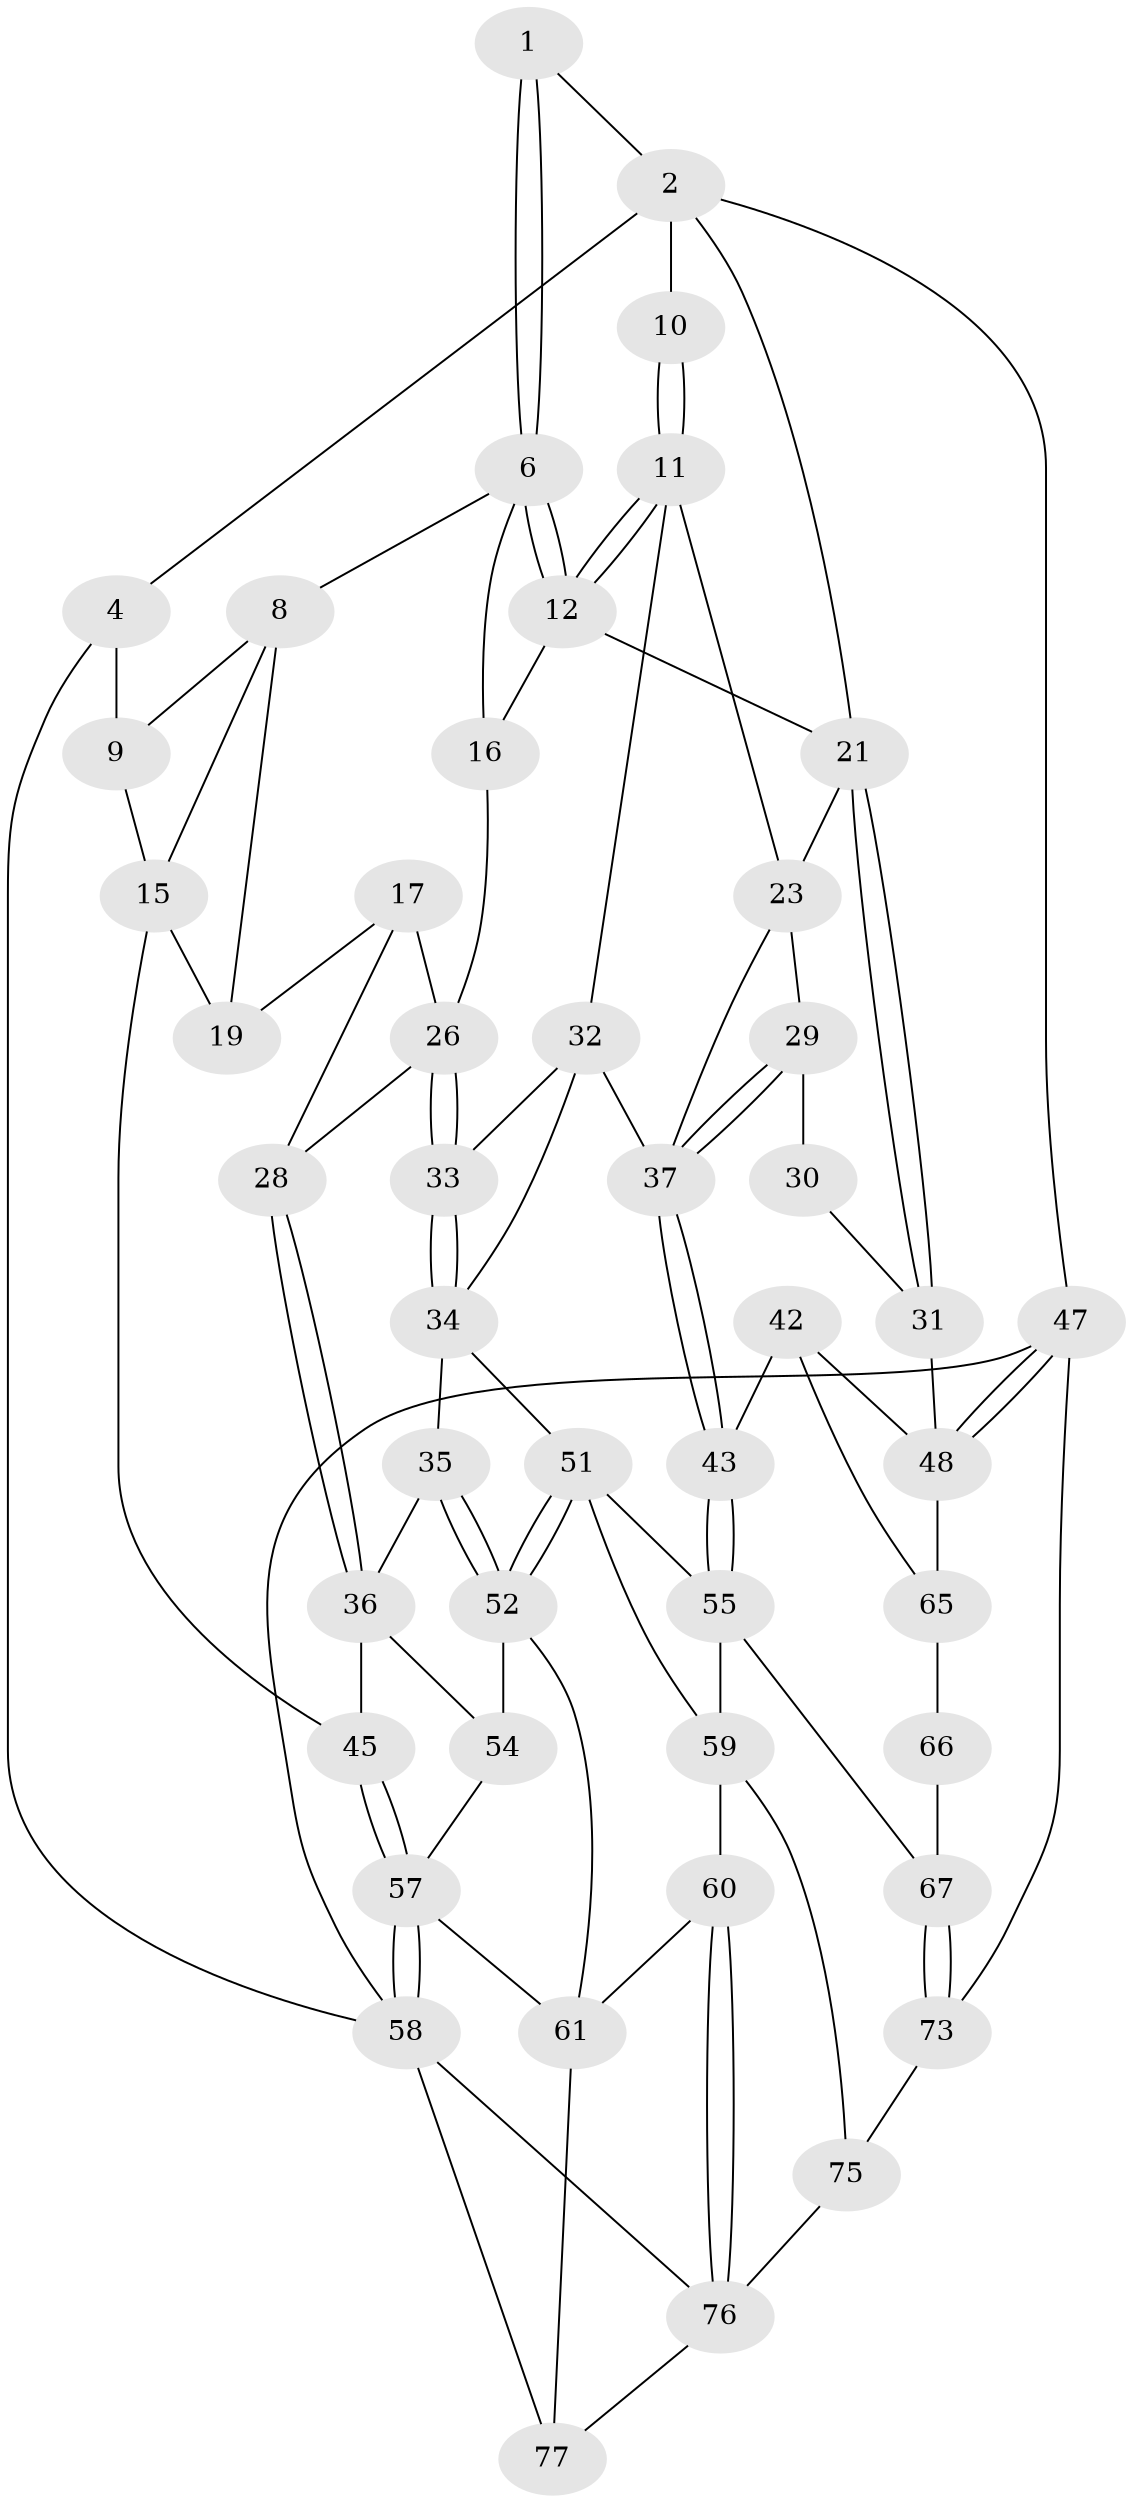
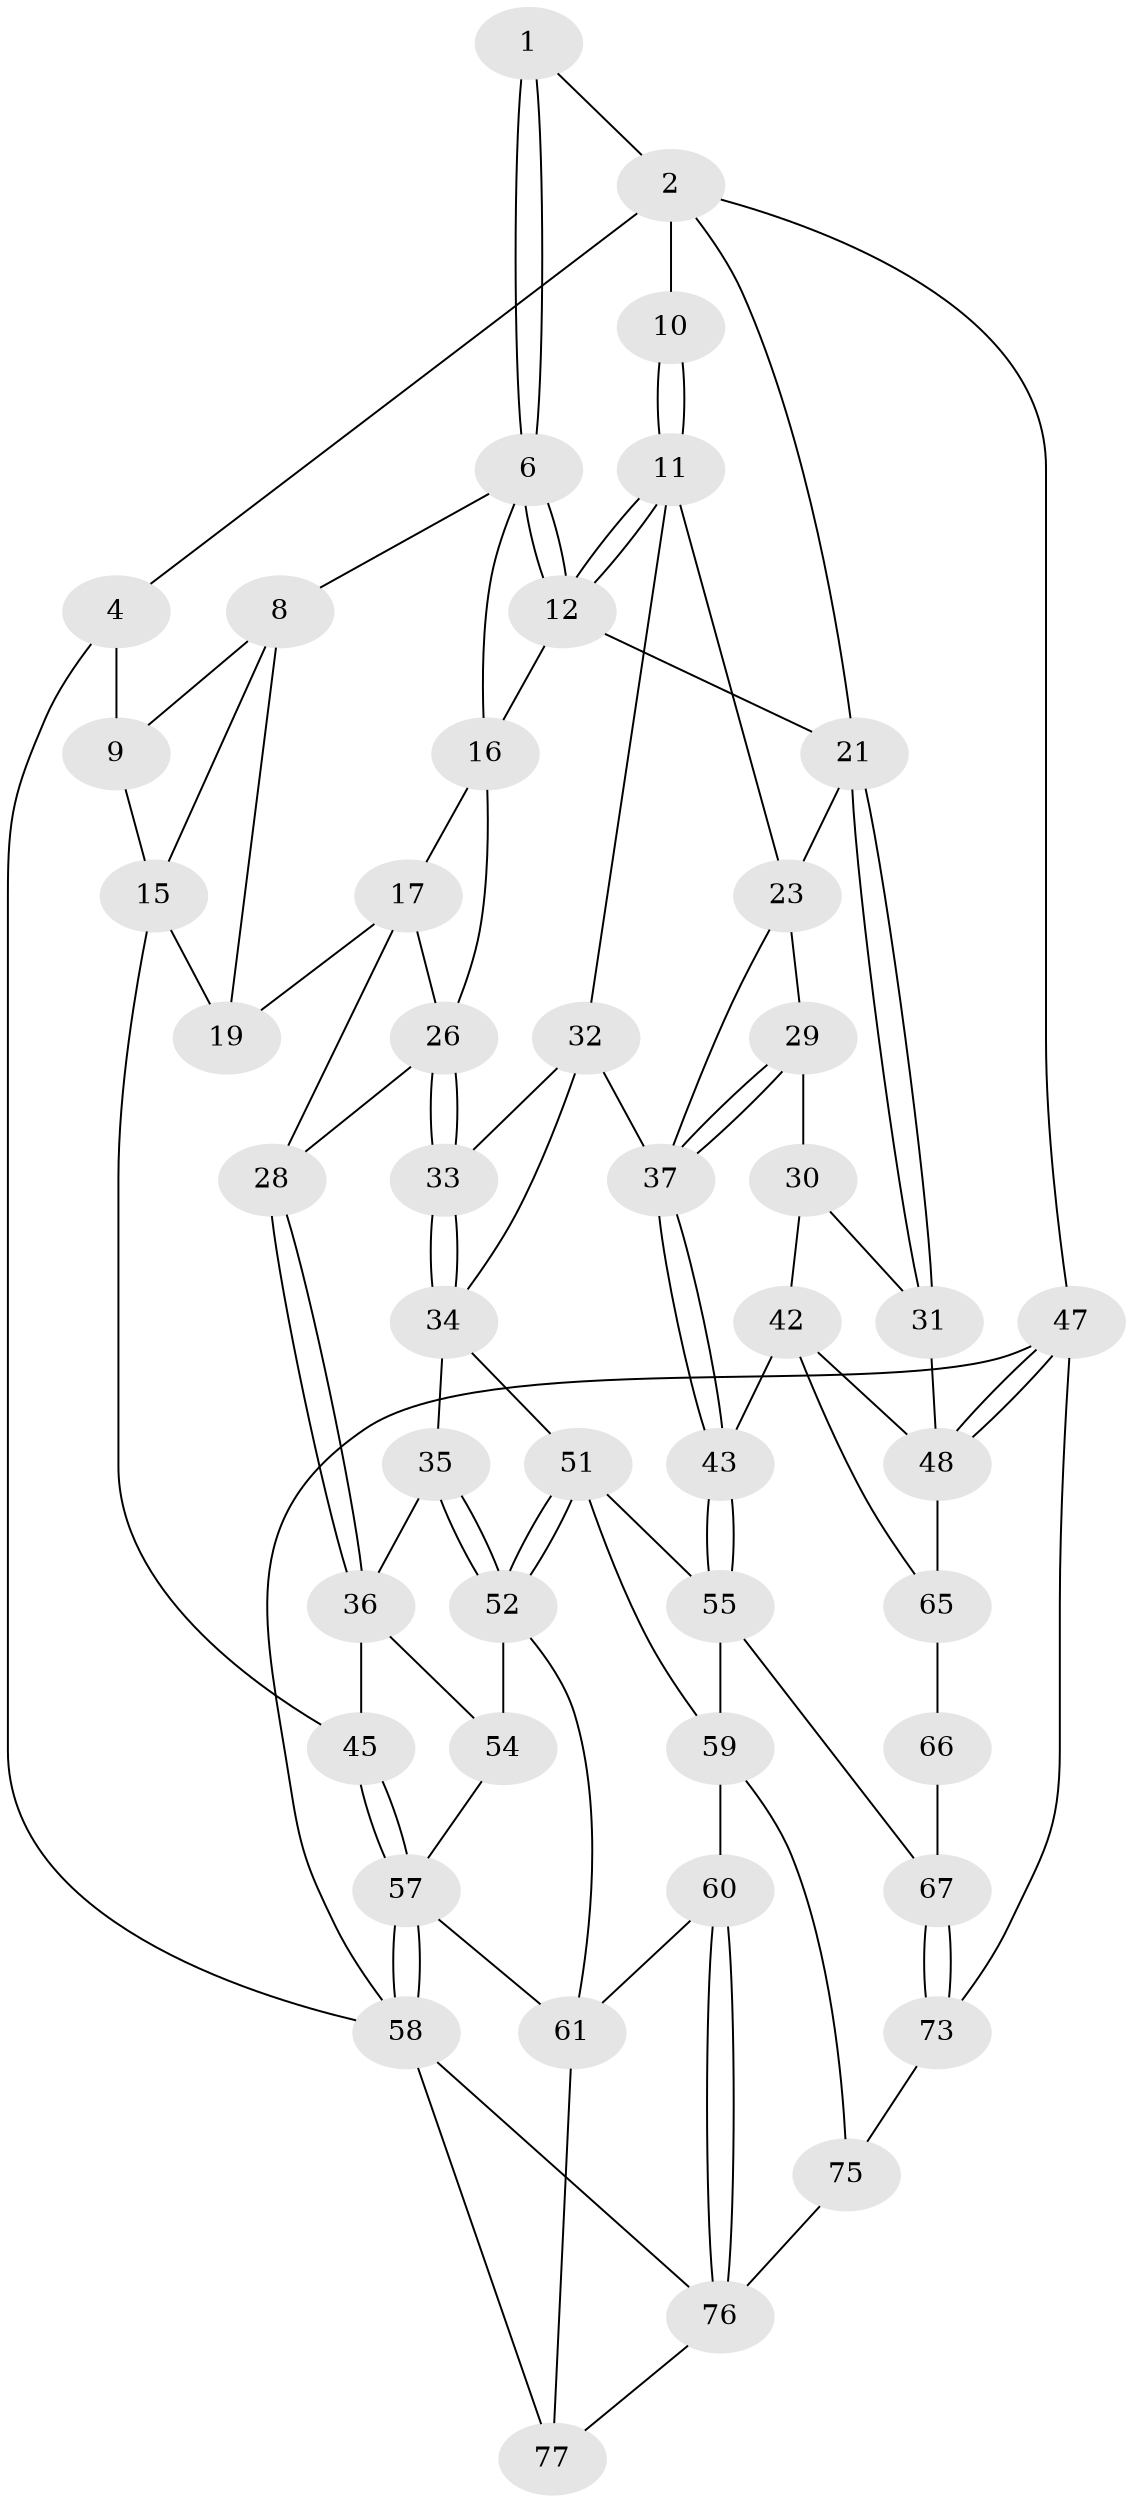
  graph {
    node [color=gray90 style=filled]
    2 [super="+3"]
    1
    6 [super="+7"]
    4 [super="+5"]
    10
    21 [super="+22"]
    47 [super="+79"]
    8 [super="+14"]
    12
    16 [super="+20"]
    9 [super="+13"]
    58 [super="+80"]
    11 [super="+25"]
    23 [super="+24"]
    31 [super="+50"]
    48 [super="+49"]
    73 [super="+74"]
    15 [super="+46"]
    76 [super="+78"]
    77
    19
    17 [super="+18"]
    26 [super="+27"]
    45
    32 [super="+39"]
    29
    37 [super="+38"]
    33
    34 [super="+40"]
    57 [super="+62"]
    28
    36 [super="+44"]
    30 [super="+41"]
    43
    54
    42 [super="+63"]
    65 [super="+70"]
    35
    51 [super="+56"]
    52 [super="+53"]
    55 [super="+68"]
    59 [super="+69"]
    61 [super="+64"]
    66 [super="+71"]
    67
    75
    60
    2 -- 4
    2 -- 10
    2 -- 21
    2 -- 47
    1 -- 2
    1 -- 6
    1 -- 6
    6 -- 8
    6 -- 12
    6 -- 12
    6 -- 16
    4 -- 9 [weight=2]
    4 -- 58
    10 -- 11
    10 -- 11
    21 -- 23
    21 -- 31
    21 -- 31
    47 -- 58
    47 -- 48
    47 -- 48
    47 -- 73
    8 -- 9
    8 -- 15
    8 -- 19
    12 -- 21
    12 -- 16
+   16 -- 17
    16 -- 26
    9 -- 15
    58 -- 76
    58 -- 77
    11 -- 12
    11 -- 12
    11 -- 23
    11 -- 32
    23 -- 29
    23 -- 37
    31 -- 48
    48 -- 65
    73 -- 75
    15 -- 19
    15 -- 45
    76 -- 77
    17 -- 19
    17 -- 26
    17 -- 28
    26 -- 33
    26 -- 33
    26 -- 28
    45 -- 57
    45 -- 57
    32 -- 37
    32 -- 33
    32 -- 34
    29 -- 37
    29 -- 37
    29 -- 30
    37 -- 43
    37 -- 43
    33 -- 34
    33 -- 34
    34 -- 35
    34 -- 51
    57 -- 58
    57 -- 58
    57 -- 61
    28 -- 36
    28 -- 36
    36 -- 45
    36 -- 54
    30 -- 31 [weight=2]
+   30 -- 42
    43 -- 55
    43 -- 55
    54 -- 57
    42 -- 48
    42 -- 43
    42 -- 65
    65 -- 66 [weight=2]
    35 -- 36
    35 -- 52
    35 -- 52
    51 -- 52
    51 -- 52
    51 -- 55
    51 -- 59
    52 -- 54
    52 -- 61
    55 -- 59
    55 -- 67
    59 -- 75
    59 -- 60
    61 -- 77
    66 -- 67
    67 -- 73
    67 -- 73
    75 -- 76
    60 -- 76
    60 -- 76
    60 -- 61
  }
